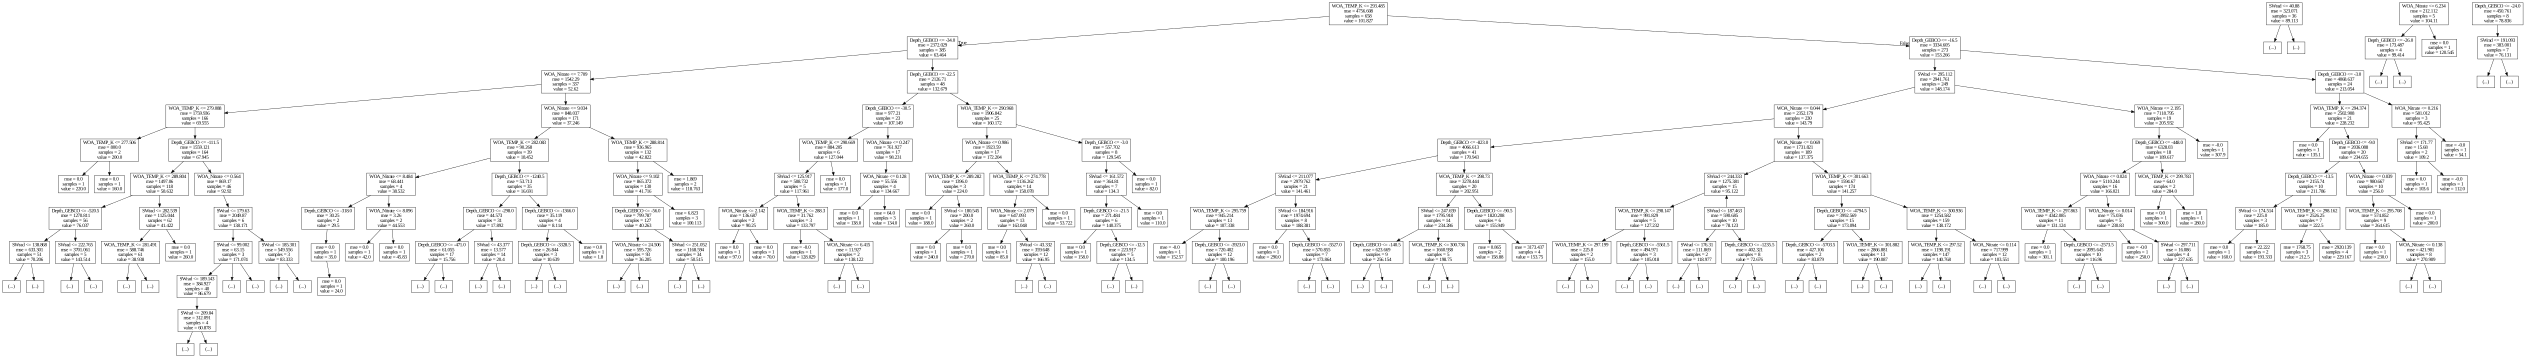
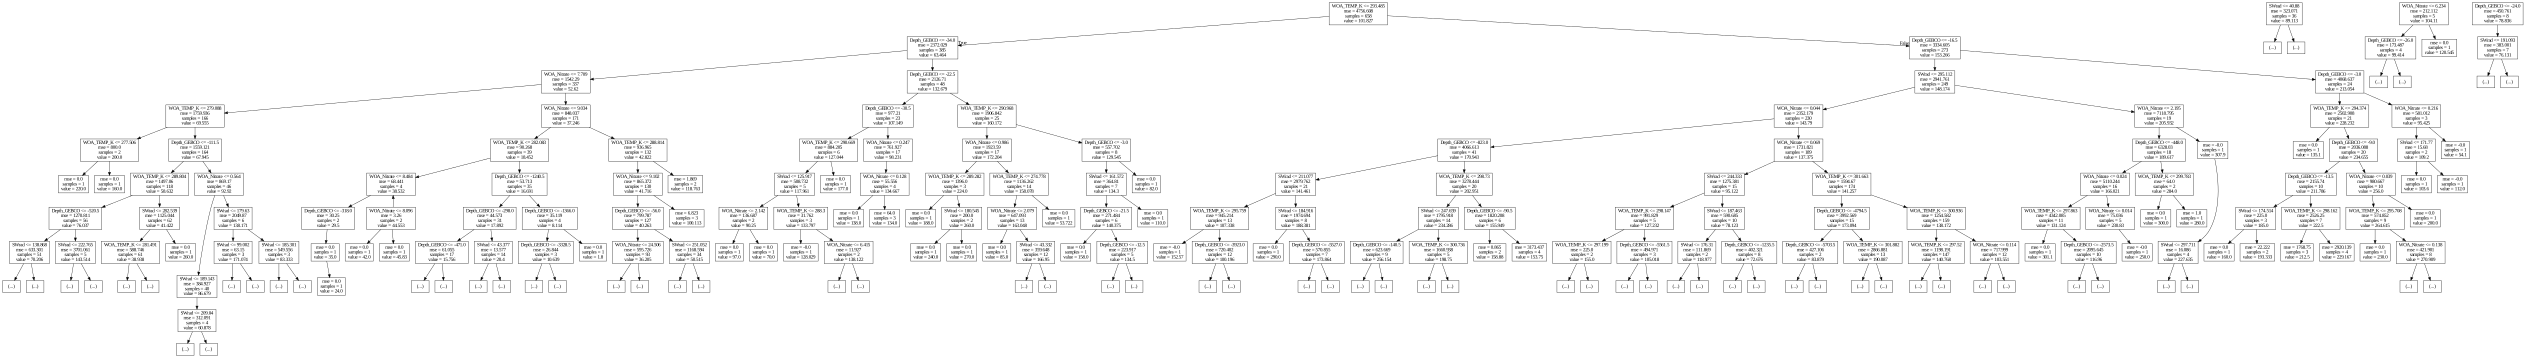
  digraph {
    fontname="Liberation Serif"
    node [fontname="Liberation Serif" shape=box]
    edge [fontname="Liberation Serif"]
    n1 [label="WOA_TEMP_K <= 293.485\nmse = 4756.608\nsamples = 658\nvalue = 101.827"]
    n2 [label="Depth_GEBCO <= -34.0\nmse = 2372.029\nsamples = 385\nvalue = 63.464"]
    n3 [label="Depth_GEBCO <= -16.5\nmse = 3334.605\nsamples = 273\nvalue = 153.266"]
    n4 [label="WOA_Nitrate <= 7.709\nmse = 1542.29\nsamples = 337\nvalue = 52.62"]
    n5 [label="Depth_GEBCO <= -22.5\nmse = 2126.71\nsamples = 48\nvalue = 132.679"]
    n6 [label="SWrad <= 295.112\nmse = 2941.761\nsamples = 249\nvalue = 148.174"]
    n7 [label="Depth_GEBCO <= -3.0\nmse = 4068.637\nsamples = 24\nvalue = 213.054"]
    n8 [label="WOA_TEMP_K <= 279.088\nmse = 1759.936\nsamples = 166\nvalue = 69.555"]
    n9 [label="WOA_Nitrate <= 9.034\nmse = 848.037\nsamples = 171\nvalue = 37.246"]
    n10 [label="Depth_GEBCO <= -30.5\nmse = 977.21\nsamples = 23\nvalue = 107.149"]
    n11 [label="WOA_TEMP_K <= 290.968\nmse = 1906.842\nsamples = 25\nvalue = 160.172"]
    n12 [label="WOA_TEMP_K <= 277.506\nmse = 800.0\nsamples = 2\nvalue = 200.0"]
    n13 [label="Depth_GEBCO <= -111.5\nmse = 1559.121\nsamples = 164\nvalue = 67.945"]
    n14 [label="WOA_TEMP_K <= 282.083\nmse = 90.268\nsamples = 39\nvalue = 18.452"]
    n15 [label="WOA_TEMP_K <= 288.814\nmse = 936.965\nsamples = 132\nvalue = 42.822"]
    n16 [label="mse = 0.0\nsamples = 1\nvalue = 220.0"]
    n17 [label="mse = 0.0\nsamples = 1\nvalue = 160.0"]
    n18 [label="WOA_TEMP_K <= 289.804\nmse = 1497.06\nsamples = 118\nvalue = 58.632"]
    n19 [label="WOA_Nitrate <= 0.564\nmse = 869.17\nsamples = 46\nvalue = 92.92"]
    n20 [label="SWrad <= 282.539\nmse = 1125.044\nsamples = 62\nvalue = 41.422"]
    n21 [label="Depth_GEBCO <= -520.5\nmse = 1270.811\nsamples = 56\nvalue = 76.037"]
    n22 [label="SWrad <= 179.63\nmse = 2049.87\nsamples = 6\nvalue = 138.171"]
    n23 [label="SWrad <= 189.143\nmse = 384.927\nsamples = 40\nvalue = 86.679"]
    n24 [label="WOA_TEMP_K <= 281.491\nmse = 588.746\nsamples = 61\nvalue = 38.938"]
    n25 [label="mse = 0.0\nsamples = 1\nvalue = 260.0"]
    n26 [label="SWrad <= 138.868\nmse = 633.301\nsamples = 51\nvalue = 70.206"]
    n27 [label="SWrad <= 222.765\nmse = 3701.061\nsamples = 5\nvalue = 143.514"]
    n28 [label="(...)"]
    n29 [label="(...)"]
    n30 [label="(...)"]
    n31 [label="(...)"]
    n32 [label="(...)"]
    n33 [label="(...)"]
    n34 [label="SWrad <= 99.002\nmse = 63.15\nsamples = 3\nvalue = 171.074"]
    n35 [label="SWrad <= 185.301\nmse = 549.556\nsamples = 3\nvalue = 83.333"]
    n36 [label="SWrad <= 209.04\nmse = 312.091\nsamples = 4\nvalue = 60.878"]
    n37 [label="(...)"]
    n38 [label="(...)"]
    n39 [label="(...)"]
    n40 [label="(...)"]
    n41 [label="SWrad <= 40.88\nmse = 323.071\nsamples = 36\nvalue = 89.113"]
    n42 [label="(...)"]
    n43 [label="(...)"]
    n44 [label="(...)"]
    n45 [label="(...)"]
    n46 [label="WOA_Nitrate <= 8.484\nmse = 68.441\nsamples = 4\nvalue = 38.532"]
    n47 [label="Depth_GEBCO <= -1240.5\nmse = 53.713\nsamples = 35\nvalue = 16.691"]
    n48 [label="WOA_Nitrate <= 9.102\nmse = 865.372\nsamples = 130\nvalue = 41.716"]
    n49 [label="mse = 1.869\nsamples = 2\nvalue = 118.763"]
    n50 [label="WOA_Nitrate <= 8.096\nmse = 3.26\nsamples = 2\nvalue = 44.553"]
    n51 [label="Depth_GEBCO <= -318.0\nmse = 30.25\nsamples = 2\nvalue = 29.5"]
    n52 [label="Depth_GEBCO <= -1366.0\nmse = 35.119\nsamples = 4\nvalue = 8.114"]
    n53 [label="Depth_GEBCO <= -298.0\nmse = 44.573\nsamples = 31\nvalue = 17.892"]
    n54 [label="mse = 0.0\nsamples = 1\nvalue = 42.0"]
    n55 [label="mse = 0.0\nsamples = 1\nvalue = 45.83"]
    n56 [label="mse = 0.0\nsamples = 1\nvalue = 35.0"]
    n57 [label="mse = 0.0\nsamples = 1\nvalue = 24.0"]
    n58 [label="Depth_GEBCO <= -3328.5\nmse = 26.844\nsamples = 3\nvalue = 10.639"]
    n59 [label="mse = 0.0\nsamples = 1\nvalue = 1.8"]
    n60 [label="Depth_GEBCO <= -471.0\nmse = 61.055\nsamples = 17\nvalue = 15.756"]
    n61 [label="SWrad <= 43.377\nmse = 13.577\nsamples = 14\nvalue = 20.4"]
    n62 [label="(...)"]
    n63 [label="(...)"]
    n64 [label="(...)"]
    n65 [label="(...)"]
    n66 [label="(...)"]
    n67 [label="(...)"]
    n68 [label="mse = 6.823\nsamples = 3\nvalue = 100.113"]
    n69 [label="Depth_GEBCO <= -56.0\nmse = 799.787\nsamples = 127\nvalue = 40.263"]
    n70 [label="WOA_Nitrate <= 24.506\nmse = 595.726\nsamples = 93\nvalue = 36.205"]
    n71 [label="SWrad <= 251.052\nmse = 1168.594\nsamples = 34\nvalue = 50.515"]
    n72 [label="(...)"]
    n73 [label="(...)"]
    n74 [label="(...)"]
    n75 [label="(...)"]
    n76 [label="WOA_TEMP_K <= 290.669\nmse = 884.205\nsamples = 6\nvalue = 127.044"]
    n77 [label="WOA_Nitrate <= 0.247\nmse = 761.927\nsamples = 17\nvalue = 98.231"]
    n78 [label="WOA_Nitrate <= 0.986\nmse = 1923.59\nsamples = 17\nvalue = 172.204"]
    n79 [label="Depth_GEBCO <= -3.0\nmse = 557.702\nsamples = 8\nvalue = 129.545"]
    n80 [label="SWrad <= 125.917\nmse = 508.732\nsamples = 5\nvalue = 117.961"]
    n81 [label="mse = 0.0\nsamples = 1\nvalue = 177.0"]
    n82 [label="WOA_Nitrate <= 0.128\nmse = 55.556\nsamples = 4\nvalue = 134.667"]
    n83 [label="WOA_TEMP_K <= 288.3\nmse = 31.762\nsamples = 3\nvalue = 133.797"]
    n84 [label="WOA_Nitrate <= 2.142\nmse = 136.687\nsamples = 2\nvalue = 90.25"]
    n85 [label="mse = -0.0\nsamples = 1\nvalue = 128.029"]
    n86 [label="WOA_Nitrate <= 6.415\nmse = 11.927\nsamples = 2\nvalue = 138.122"]
    n87 [label="mse = 0.0\nsamples = 1\nvalue = 97.0"]
    n88 [label="mse = 0.0\nsamples = 1\nvalue = 70.0"]
    n89 [label="(...)"]
    n90 [label="(...)"]
    n91 [label="mse = 64.0\nsamples = 3\nvalue = 134.0"]
    n92 [label="mse = 0.0\nsamples = 1\nvalue = 138.0"]
    n93 [label="WOA_Nitrate <= 6.234\nmse = 212.112\nsamples = 5\nvalue = 104.11"]
    n94 [label="Depth_GEBCO <= -26.0\nmse = 173.487\nsamples = 4\nvalue = 99.414"]
    n95 [label="mse = 0.0\nsamples = 1\nvalue = 120.545"]
    n96 [label="Depth_GEBCO <= -24.0\nmse = 450.761\nsamples = 8\nvalue = 78.836"]
    n97 [label="SWrad <= 191.093\nmse = 383.001\nsamples = 7\nvalue = 76.131"]
    n98 [label="(...)"]
    n99 [label="(...)"]
    n100 [label="(...)"]
    n101 [label="(...)"]
    n102 [label="WOA_TEMP_K <= 289.282\nmse = 1396.0\nsamples = 3\nvalue = 224.0"]
    n103 [label="WOA_TEMP_K <= 274.778\nmse = 1136.262\nsamples = 14\nvalue = 158.078"]
    n104 [label="SWrad <= 161.572\nmse = 364.81\nsamples = 7\nvalue = 134.3"]
    n105 [label="mse = 0.0\nsamples = 1\nvalue = 82.0"]
    n106 [label="SWrad <= 180.545\nmse = 200.0\nsamples = 2\nvalue = 260.0"]
    n107 [label="mse = 0.0\nsamples = 1\nvalue = 188.0"]
    n108 [label="mse = 0.0\nsamples = 1\nvalue = 53.722"]
    n109 [label="WOA_Nitrate <= 2.079\nmse = 647.093\nsamples = 13\nvalue = 163.048"]
    n110 [label="mse = 0.0\nsamples = 1\nvalue = 240.0"]
    n111 [label="mse = 0.0\nsamples = 1\nvalue = 270.0"]
    n112 [label="mse = 0.0\nsamples = 1\nvalue = 85.0"]
    n113 [label="SWrad <= 43.332\nmse = 359.648\nsamples = 12\nvalue = 166.95"]
    n114 [label="(...)"]
    n115 [label="(...)"]
    n116 [label="mse = 0.0\nsamples = 1\nvalue = 110.0"]
    n117 [label="Depth_GEBCO <= -21.5\nmse = 271.484\nsamples = 6\nvalue = 140.375"]
    n118 [label="mse = 0.0\nsamples = 1\nvalue = 158.0"]
    n119 [label="Depth_GEBCO <= -12.5\nmse = 223.917\nsamples = 5\nvalue = 134.5"]
    n120 [label="(...)"]
    n121 [label="(...)"]
    n122 [label="WOA_Nitrate <= 0.044\nmse = 2352.179\nsamples = 230\nvalue = 143.79"]
    n123 [label="WOA_Nitrate <= 2.195\nmse = 7118.795\nsamples = 19\nvalue = 205.932"]
    n124 [label="WOA_TEMP_K <= 294.374\nmse = 2502.908\nsamples = 21\nvalue = 228.232"]
    n125 [label="WOA_Nitrate <= 0.216\nmse = 581.012\nsamples = 3\nvalue = 95.425"]
    n126 [label="Depth_GEBCO <= -823.0\nmse = 4066.613\nsamples = 41\nvalue = 170.943"]
    n127 [label="WOA_Nitrate <= 0.069\nmse = 1731.821\nsamples = 189\nvalue = 137.375"]
    n128 [label="Depth_GEBCO <= -448.0\nmse = 6328.03\nsamples = 18\nvalue = 189.617"]
    n129 [label="mse = -0.0\nsamples = 1\nvalue = 307.9"]
    n130 [label="SWrad <= 211.077\nmse = 2979.762\nsamples = 21\nvalue = 141.461"]
    n131 [label="WOA_TEMP_K <= 298.73\nmse = 3278.444\nsamples = 20\nvalue = 202.951"]
    n132 [label="SWrad <= 244.333\nmse = 1275.381\nsamples = 15\nvalue = 95.122"]
    n133 [label="WOA_TEMP_K <= 301.663\nmse = 1594.67\nsamples = 174\nvalue = 141.257"]
    n134 [label="SWrad <= 184.916\nmse = 1974.694\nsamples = 8\nvalue = 188.381"]
    n135 [label="WOA_TEMP_K <= 295.759\nmse = 945.214\nsamples = 13\nvalue = 107.338"]
    n136 [label="Depth_GEBCO <= -90.5\nmse = 1820.208\nsamples = 6\nvalue = 155.949"]
    n137 [label="SWrad <= 247.659\nmse = 1795.918\nsamples = 14\nvalue = 234.286"]
    n138 [label="mse = 0.0\nsamples = 1\nvalue = 290.0"]
    n139 [label="Depth_GEBCO <= -5527.0\nmse = 570.855\nsamples = 7\nvalue = 173.864"]
    n140 [label="mse = -0.0\nsamples = 1\nvalue = 152.57"]
    n141 [label="Depth_GEBCO <= -3923.0\nmse = 720.402\nsamples = 12\nvalue = 100.196"]
    n142 [label="(...)"]
    n143 [label="(...)"]
    n144 [label="(...)"]
    n145 [label="(...)"]
    n146 [label="mse = 0.865\nsamples = 2\nvalue = 158.88"]
    n147 [label="mse = 3173.437\nsamples = 4\nvalue = 153.75"]
    n148 [label="Depth_GEBCO <= -140.5\nmse = 623.669\nsamples = 9\nvalue = 256.154"]
    n149 [label="WOA_TEMP_K <= 300.736\nmse = 1660.938\nsamples = 5\nvalue = 198.75"]
    n150 [label="(...)"]
    n151 [label="(...)"]
    n152 [label="(...)"]
    n153 [label="(...)"]
    n154 [label="SWrad <= 187.463\nmse = 590.685\nsamples = 10\nvalue = 78.123"]
    n155 [label="WOA_TEMP_K <= 298.147\nmse = 991.829\nsamples = 5\nvalue = 127.232"]
    n156 [label="WOA_TEMP_K <= 300.936\nmse = 1254.582\nsamples = 159\nvalue = 138.172"]
    n157 [label="Depth_GEBCO <= -4794.5\nmse = 3992.569\nsamples = 15\nvalue = 173.094"]
    n158 [label="SWrad <= 176.31\nmse = 111.869\nsamples = 2\nvalue = 118.977"]
    n159 [label="Depth_GEBCO <= -1235.5\nmse = 402.321\nsamples = 8\nvalue = 72.676"]
    n160 [label="WOA_TEMP_K <= 297.199\nmse = 225.0\nsamples = 2\nvalue = 155.0"]
    n161 [label="Depth_GEBCO <= -5561.5\nmse = 494.971\nsamples = 3\nvalue = 105.018"]
    n162 [label="(...)"]
    n163 [label="(...)"]
    n164 [label="(...)"]
    n165 [label="(...)"]
    n166 [label="(...)"]
    n167 [label="(...)"]
    n168 [label="(...)"]
    n169 [label="(...)"]
    n170 [label="WOA_TEMP_K <= 297.52\nmse = 1198.191\nsamples = 147\nvalue = 140.768"]
    n171 [label="WOA_Nitrate <= 0.114\nmse = 717.999\nsamples = 12\nvalue = 103.551"]
    n172 [label="Depth_GEBCO <= -5703.5\nmse = 427.106\nsamples = 2\nvalue = 83.879"]
    n173 [label="WOA_TEMP_K <= 301.882\nmse = 2866.881\nsamples = 13\nvalue = 190.087"]
    n174 [label="(...)"]
    n175 [label="(...)"]
    n176 [label="(...)"]
    n177 [label="(...)"]
    n178 [label="(...)"]
    n179 [label="(...)"]
    n180 [label="(...)"]
    n181 [label="(...)"]
    n182 [label="WOA_Nitrate <= 0.024\nmse = 5110.244\nsamples = 16\nvalue = 166.021"]
    n183 [label="WOA_TEMP_K <= 299.783\nmse = 64.0\nsamples = 2\nvalue = 284.0"]
    n184 [label="WOA_Nitrate <= 0.014\nmse = 75.036\nsamples = 5\nvalue = 230.83"]
    n185 [label="WOA_TEMP_K <= 297.863\nmse = 4342.085\nsamples = 11\nvalue = 131.124"]
    n186 [label="mse = 1.0\nsamples = 1\nvalue = 280.0"]
    n187 [label="mse = 0.0\nsamples = 1\nvalue = 300.0"]
    n188 [label="SWrad <= 297.711\nmse = 16.086\nsamples = 4\nvalue = 227.635"]
    n189 [label="mse = -0.0\nsamples = 1\nvalue = 250.0"]
    n190 [label="mse = 0.0\nsamples = 1\nvalue = 301.1"]
    n191 [label="Depth_GEBCO <= -2573.5\nmse = 2095.645\nsamples = 10\nvalue = 116.96"]
    n192 [label="(...)"]
    n193 [label="(...)"]
    n194 [label="(...)"]
    n195 [label="(...)"]
    n196 [label="mse = 0.0\nsamples = 1\nvalue = 135.1"]
    n197 [label="Depth_GEBCO <= -9.0\nmse = 2036.088\nsamples = 20\nvalue = 234.655"]
    n198 [label="SWrad <= 171.77\nmse = 15.68\nsamples = 2\nvalue = 109.2"]
    n199 [label="mse = -0.0\nsamples = 1\nvalue = 54.1"]
    n200 [label="Depth_GEBCO <= -13.5\nmse = 2155.74\nsamples = 10\nvalue = 211.786"]
    n201 [label="WOA_Nitrate <= 0.039\nmse = 980.667\nsamples = 10\nvalue = 256.0"]
    n202 [label="WOA_TEMP_K <= 298.162\nmse = 2526.25\nsamples = 7\nvalue = 222.5"]
    n203 [label="SWrad <= 174.514\nmse = 225.0\nsamples = 3\nvalue = 185.0"]
    n204 [label="mse = 0.0\nsamples = 1\nvalue = 200.0"]
    n205 [label="WOA_TEMP_K <= 295.708\nmse = 574.852\nsamples = 9\nvalue = 264.615"]
    n206 [label="mse = 1768.75\nsamples = 3\nvalue = 212.5"]
    n207 [label="mse = 2920.139\nsamples = 4\nvalue = 229.167"]
    n208 [label="mse = 0.0\nsamples = 1\nvalue = 160.0"]
    n209 [label="mse = 22.222\nsamples = 2\nvalue = 193.333"]
    n210 [label="mse = 0.0\nsamples = 1\nvalue = 230.0"]
    n211 [label="WOA_Nitrate <= 0.138\nmse = 421.901\nsamples = 8\nvalue = 270.909"]
    n212 [label="(...)"]
    n213 [label="(...)"]
    n214 [label="mse = 0.0\nsamples = 1\nvalue = 103.6"]
    n215 [label="mse = -0.0\nsamples = 1\nvalue = 112.0"]
    n1 -> n2 [headlabel=True labelangle=45 labeldistance=2.5]
    n1 -> n3 [headlabel=False labelangle=-45 labeldistance=2.5]
    n2 -> n4
    n2 -> n5
    n3 -> n6
    n3 -> n7
    n4 -> n8
    n4 -> n9
    n5 -> n10
    n5 -> n11
    n6 -> n122
    n6 -> n123
    n7 -> n124
    n7 -> n125
    n8 -> n12
    n8 -> n13
    n9 -> n14
    n9 -> n15
    n10 -> n76
    n10 -> n77
    n11 -> n78
    n11 -> n79
    n12 -> n16
    n12 -> n17
    n13 -> n18
    n13 -> n19
    n14 -> n46
    n14 -> n47
    n15 -> n48
    n15 -> n49
    n18 -> n20
    n18 -> n21
    n19 -> n22
-   n34 -> n23
+   n19 -> n23
    n20 -> n24
    n20 -> n25
    n21 -> n26
    n21 -> n27
    n22 -> n34
    n22 -> n35
    n23 -> n36
    n24 -> n28
    n24 -> n29
    n26 -> n30
    n26 -> n31
    n27 -> n32
    n27 -> n33
    n34 -> n37
    n34 -> n38
    n35 -> n39
    n35 -> n40
    n36 -> n44
    n36 -> n45
    n41 -> n42
    n41 -> n43
-   n46 -> n50
+   n50 -> n46
    n46 -> n51
    n47 -> n52
    n47 -> n53
    n48 -> n68
    n48 -> n69
    n50 -> n54
    n50 -> n55
    n51 -> n56
    n52 -> n58
    n52 -> n59
    n53 -> n60
    n53 -> n61
    n56 -> n57
    n58 -> n62
    n58 -> n63
    n60 -> n64
    n60 -> n65
    n61 -> n66
    n61 -> n67
    n69 -> n70
    n69 -> n71
    n70 -> n72
    n70 -> n73
    n71 -> n74
    n71 -> n75
    n76 -> n80
    n76 -> n81
    n77 -> n82
    n78 -> n102
    n78 -> n103
    n79 -> n104
    n79 -> n105
    n80 -> n83
    n80 -> n84
    n82 -> n91
    n82 -> n92
    n83 -> n85
    n83 -> n86
    n84 -> n87
    n84 -> n88
    n86 -> n89
    n86 -> n90
    n93 -> n94
    n93 -> n95
    n94 -> n98
    n94 -> n99
    n96 -> n97
    n97 -> n100
    n97 -> n101
    n102 -> n106
    n102 -> n107
    n103 -> n108
    n103 -> n109
    n104 -> n116
    n104 -> n117
    n106 -> n110
    n106 -> n111
    n109 -> n112
    n109 -> n113
    n113 -> n114
    n113 -> n115
    n117 -> n118
    n117 -> n119
    n119 -> n120
    n119 -> n121
    n122 -> n126
    n122 -> n127
    n123 -> n128
    n123 -> n129
    n124 -> n196
    n124 -> n197
    n125 -> n198
    n125 -> n199
    n126 -> n130
    n126 -> n131
    n127 -> n132
    n127 -> n133
    n128 -> n182
    n128 -> n183
    n130 -> n134
    n130 -> n135
    n131 -> n136
    n131 -> n137
-   n154 -> n132
+   n132 -> n154
    n132 -> n155
    n133 -> n156
    n133 -> n157
    n134 -> n138
    n134 -> n139
    n135 -> n140
    n135 -> n141
    n136 -> n146
    n136 -> n147
    n137 -> n148
    n137 -> n149
    n139 -> n142
    n139 -> n143
    n141 -> n144
    n141 -> n145
    n148 -> n150
    n148 -> n151
    n149 -> n152
    n149 -> n153
    n154 -> n158
    n154 -> n159
    n155 -> n160
    n155 -> n161
    n156 -> n170
    n156 -> n171
    n157 -> n172
    n157 -> n173
    n158 -> n162
    n158 -> n163
    n159 -> n164
    n159 -> n165
    n160 -> n166
    n160 -> n167
    n161 -> n168
    n161 -> n169
    n170 -> n174
    n170 -> n175
    n171 -> n176
    n171 -> n177
    n172 -> n178
    n172 -> n179
    n173 -> n180
    n173 -> n181
    n182 -> n184
    n182 -> n185
    n183 -> n186
    n183 -> n187
-   n184 -> n188
+   n129 -> n188
    n184 -> n189
    n185 -> n190
    n185 -> n191
    n188 -> n192
    n188 -> n193
    n191 -> n194
    n191 -> n195
    n197 -> n200
    n197 -> n201
    n198 -> n214
    n198 -> n215
    n200 -> n202
    n200 -> n203
    n201 -> n204
    n201 -> n205
    n202 -> n206
    n202 -> n207
    n203 -> n208
    n203 -> n209
    n205 -> n210
    n205 -> n211
    n211 -> n212
    n211 -> n213
  }
